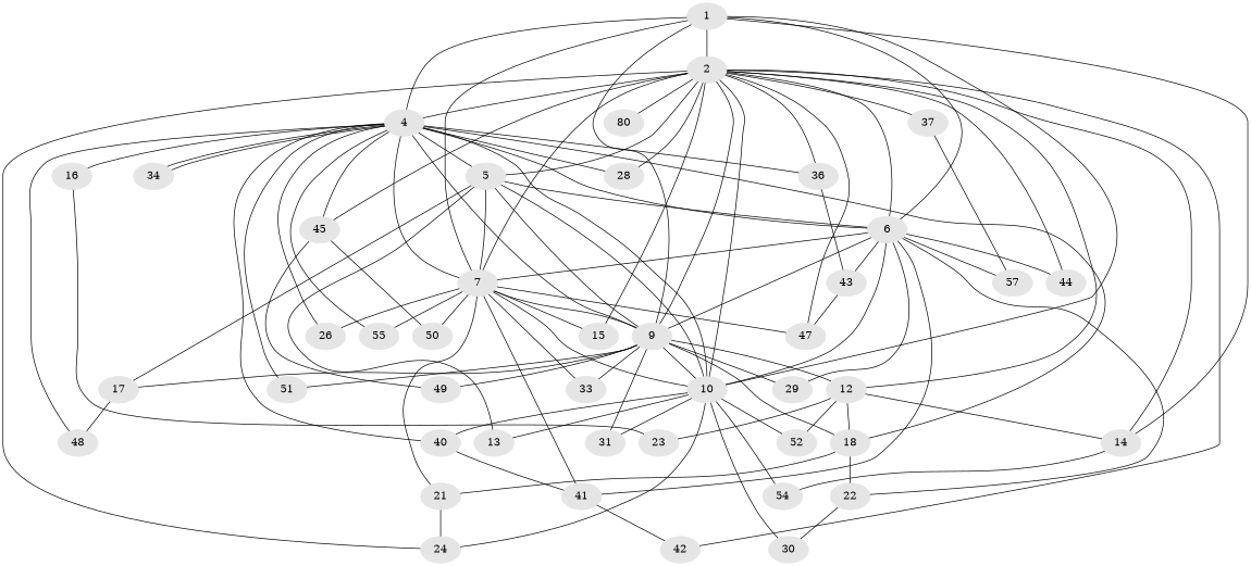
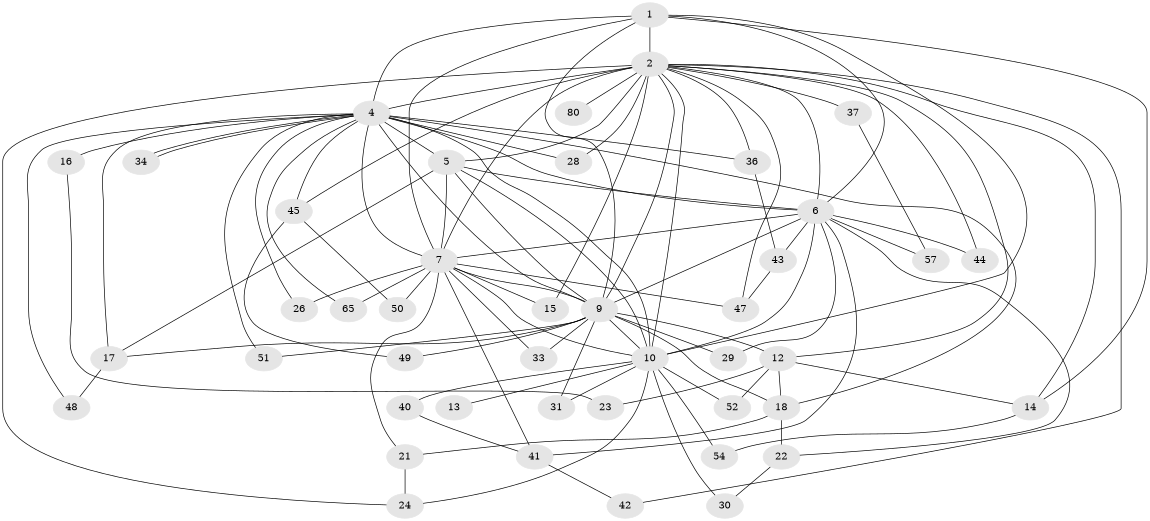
  graph {
    node [color=gray90 style=filled]
    2 [super="+3"]
    4 [super="+8"]
    5 [super="+32"]
    6 [super="+35"]
    7 [super="+25"]
    9 [super="+11"]
    10 [super="+19"]
    14 [super="+27"]
    12 [super="+43"]
    15
    n11 [label=80]
    24
    28
    36
    37
    42
    44
    45
    47
    1
    16
    18
    26
    34
    40
    48
    51
-   55
+   55 [label=65]
    13
    17
    22 [super="+39"]
    29
    41 [super="+56"]
    n34 [label=43 super="+53"]
    57
    21 [super="+38"]
    33
    50
    31
    49
    30
    52
    54
    23
    2 -- 4 [weight=4]
    2 -- 5 [weight=2]
    2 -- 6 [weight=2]
    2 -- 7 [weight=3]
    2 -- 9 [weight=2]
    2 -- 10 [weight=2]
    2 -- 14
    2 -- 12
    2 -- 15
    2 -- n11 [weight=2]
    2 -- 24
    2 -- 28
    2 -- 36
    2 -- 37 [weight=2]
    2 -- 42
    2 -- 44
    2 -- 45
    2 -- 47
    4 -- 5 [weight=2]
    4 -- 6 [weight=2]
    4 -- 7 [weight=2]
    4 -- 9 [weight=2]
    4 -- 10 [weight=2]
    4 -- 28
    4 -- 36
    4 -- 45
    4 -- 16 [weight=2]
    4 -- 18
    4 -- 26
    4 -- 34
    4 -- 34
-   4 -- 40
+   4 -- 17
    4 -- 48
    4 -- 51
    4 -- 55
    5 -- 6
    5 -- 7
    5 -- 9
    5 -- 10 [weight=2]
-   5 -- 13
    5 -- 17
    6 -- 7 [weight=2]
    6 -- 9
    6 -- 10
    6 -- 44
    6 -- 22
    6 -- 29
    6 -- 41
    6 -- n34
    6 -- 57
    7 -- 9
    7 -- 10 [weight=2]
    7 -- 15
    7 -- 47
    7 -- 26
    7 -- 55
    7 -- 41
    7 -- 21
    7 -- 33
    7 -- 50
    9 -- 10
    9 -- 12
    9 -- 18
    9 -- 51
    9 -- 17
    9 -- 29
    9 -- 33
    9 -- 31
    9 -- 49
    10 -- 24
    10 -- 40
    10 -- 13
    10 -- 31
    10 -- 30
    10 -- 52
    10 -- 54
    14 -- 54
    12 -- 14
    12 -- 18
    12 -- 52
    12 -- 23
    36 -- n34
    37 -- 57
    45 -- 50
    45 -- 49
    1 -- 2 [weight=2]
    1 -- 4 [weight=2]
    1 -- 6
    1 -- 7
    1 -- 9
    1 -- 10
    1 -- 14
    16 -- 23
    18 -- 22 [weight=2]
    18 -- 21
    40 -- 41
    17 -- 48
    22 -- 30
    41 -- 42
    n34 -- 47
    21 -- 24
  }
